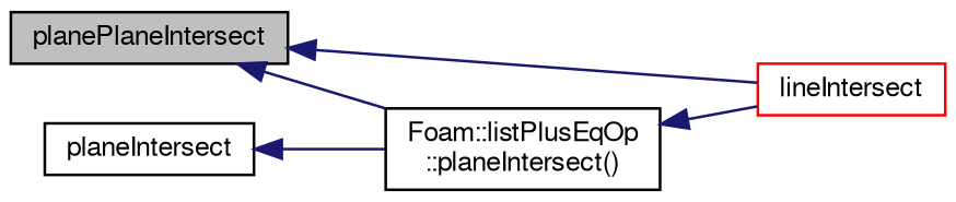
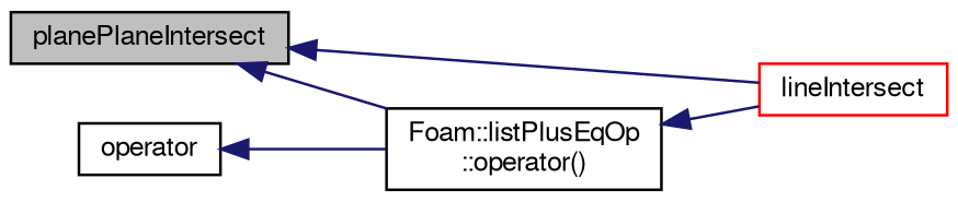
  digraph {
    rankdir=LR
    node [color=black fontname=FreeSans fontsize=10 shape=record]
    edge [color=midnightblue dir=back fontname=FreeSans fontsize=10 labelfontname=FreeSans labelfontsize=10 style=solid]
    n1 [fillcolor=grey75 fontcolor=black height=0.2 label=planePlaneIntersect style=filled width=0.4]
    n2 [color=red height=0.2 label=lineIntersect width=0.4]
-   n3 [height=0.2 label="Foam::listPlusEqOp\l::planeIntersect()" width=0.4]
-   n4 [height=0.2 label=planeIntersect width=0.4]
+   n3 [height=0.2 label="Foam::listPlusEqOp\l::operator()" width=0.4]
+   n4 [height=0.2 label=operator width=0.4]
    n1 -> n2
    n1 -> n3
    n3 -> n2
    n4 -> n3
  }
